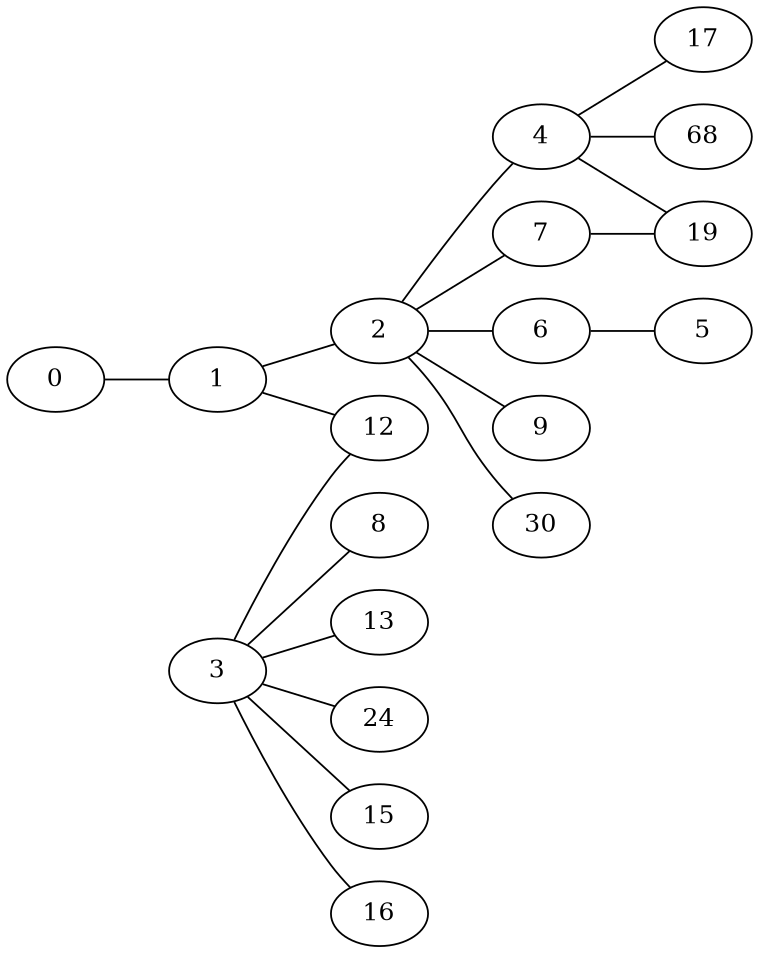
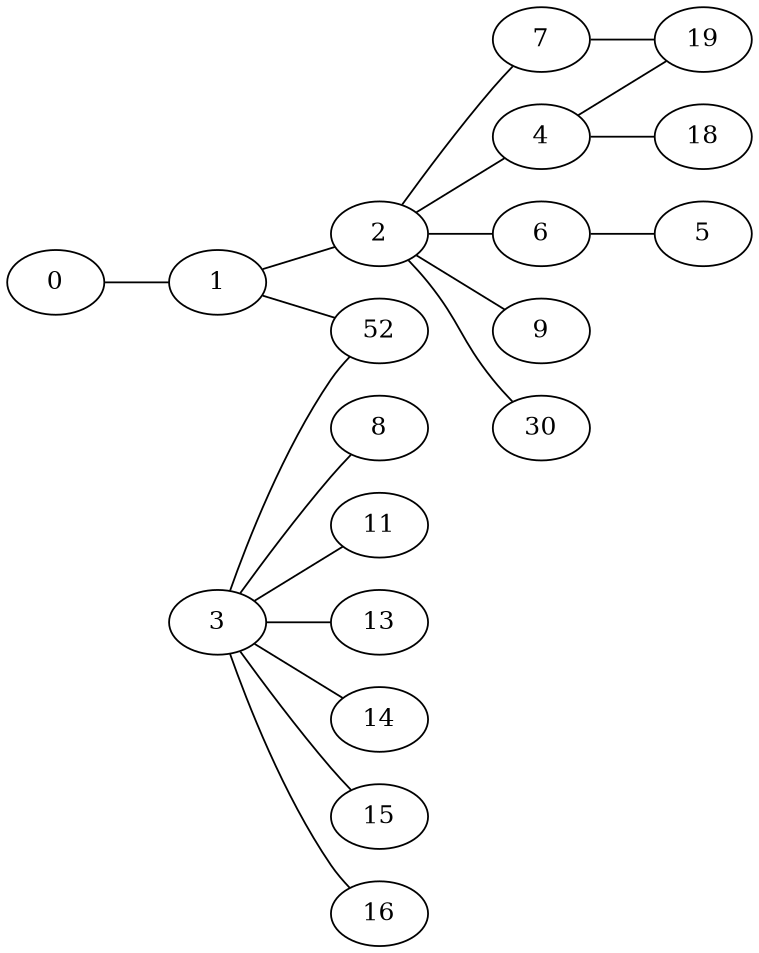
  graph {
    rankdir=LR
    0
    1
    2
-   12
+   12 [label=52]
    4
    6
    7
    9
    n9 [label=30]
    3
    8
+   11
    13
-   14 [label=24]
+   14
    15
    16
-   17
    19
-   18 [label=68]
+   18
    5
    0 -- 1
    1 -- 2
    1 -- 12
    2 -- 4
    2 -- 6
    2 -- 7
    2 -- 9
    2 -- n9
-   4 -- 17
    4 -- 19
    4 -- 18
    6 -- 5
    7 -- 19
    3 -- 12
    3 -- 8
+   3 -- 11
    3 -- 13
    3 -- 14
    3 -- 15
    3 -- 16
  }
